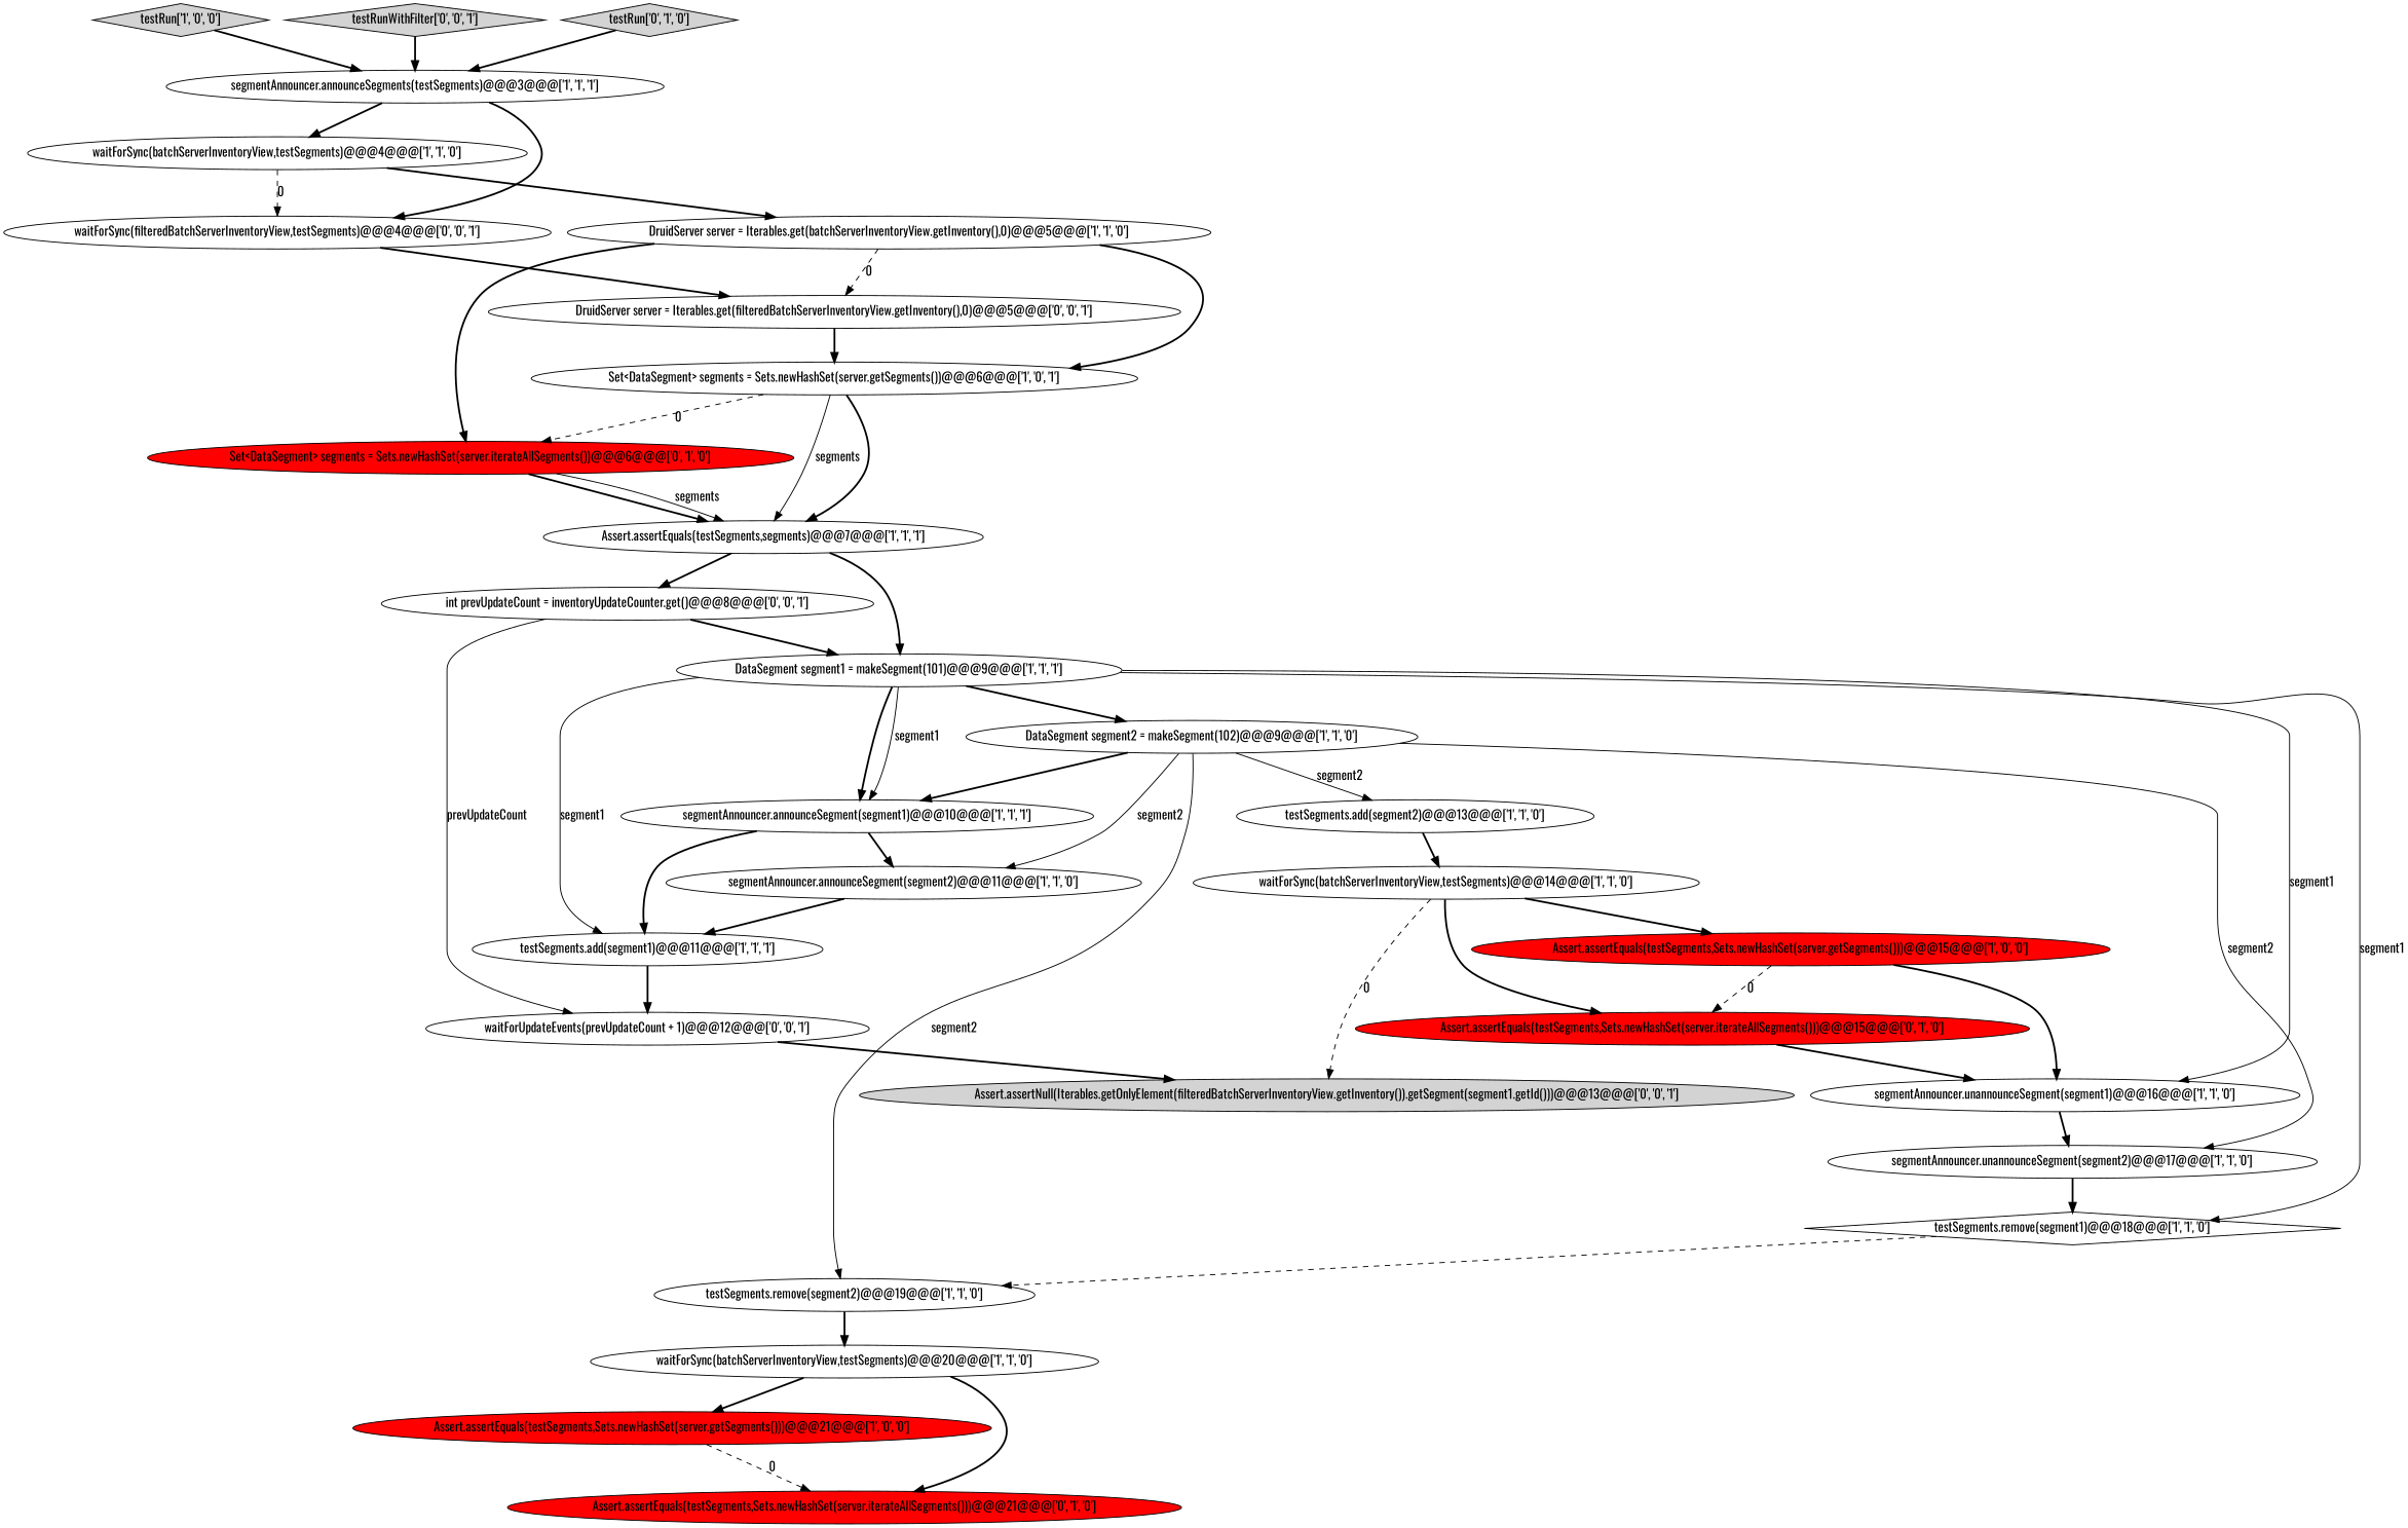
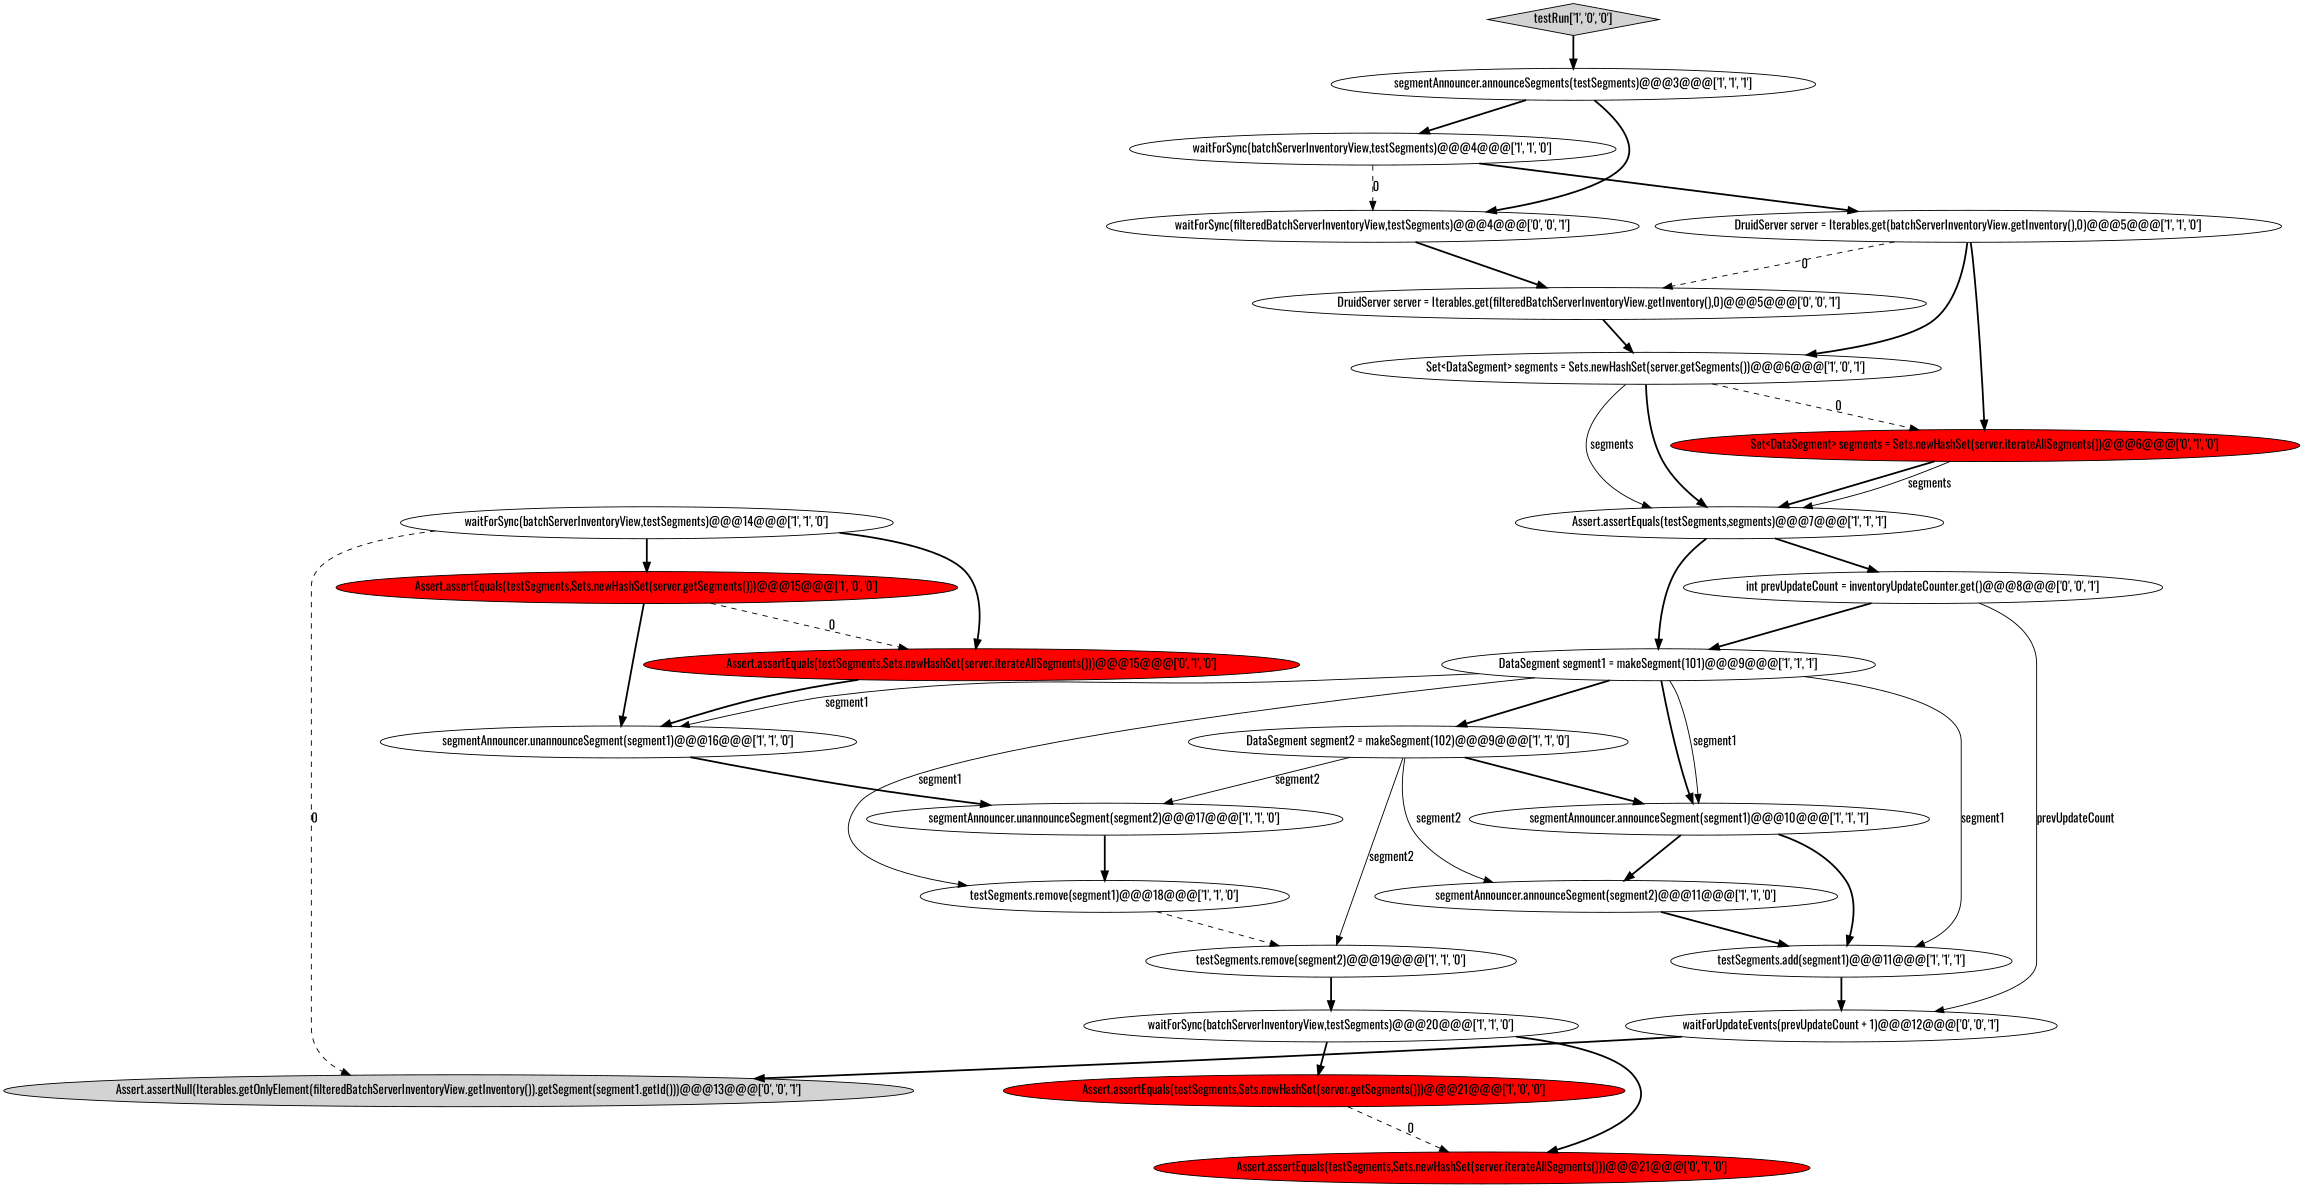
  digraph {
    fontname=Oswald
    node [fillcolor=white fontname=Oswald shape=ellipse style=filled]
    edge [fontname=Oswald style=bold]
    n1 [fillcolor=red label="Assert.assertEquals(testSegments,Sets.newHashSet(server.iterateAllSegments()))@@@15@@@['0', '1', '0']"]
    n2 [label="segmentAnnouncer.unannounceSegment(segment1)@@@16@@@['1', '1', '0']"]
    n3 [label="segmentAnnouncer.unannounceSegment(segment2)@@@17@@@['1', '1', '0']"]
    n4 [label="DataSegment segment2 = makeSegment(102)@@@9@@@['1', '1', '0']"]
    n5 [label="segmentAnnouncer.announceSegment(segment1)@@@10@@@['1', '1', '1']"]
    n6 [label="segmentAnnouncer.announceSegment(segment2)@@@11@@@['1', '1', '0']"]
-   n7 [label="testSegments.add(segment2)@@@13@@@['1', '1', '0']"]
    n8 [label="testSegments.remove(segment2)@@@19@@@['1', '1', '0']"]
    n9 [label="testSegments.add(segment1)@@@11@@@['1', '1', '1']"]
-   n10 [label="testSegments.remove(segment1)@@@18@@@['1', '1', '0']" shape=diamond]
+   n10 [label="testSegments.remove(segment1)@@@18@@@['1', '1', '0']"]
    n11 [label="waitForSync(batchServerInventoryView,testSegments)@@@14@@@['1', '1', '0']"]
    n12 [label="waitForSync(batchServerInventoryView,testSegments)@@@20@@@['1', '1', '0']"]
    n13 [label="Set<DataSegment> segments = Sets.newHashSet(server.getSegments())@@@6@@@['1', '0', '1']"]
    n14 [fillcolor=red label="Set<DataSegment> segments = Sets.newHashSet(server.iterateAllSegments())@@@6@@@['0', '1', '0']"]
    n15 [label="Assert.assertEquals(testSegments,segments)@@@7@@@['1', '1', '1']"]
    n16 [label="int prevUpdateCount = inventoryUpdateCounter.get()@@@8@@@['0', '0', '1']"]
    n17 [label="DataSegment segment1 = makeSegment(101)@@@9@@@['1', '1', '1']"]
    n18 [label="waitForUpdateEvents(prevUpdateCount + 1)@@@12@@@['0', '0', '1']"]
    n19 [fillcolor=lightgray label="testRun['1', '0', '0']" shape=diamond]
    n20 [label="segmentAnnouncer.announceSegments(testSegments)@@@3@@@['1', '1', '1']"]
    n21 [label="waitForSync(filteredBatchServerInventoryView,testSegments)@@@4@@@['0', '0', '1']"]
    n22 [label="waitForSync(batchServerInventoryView,testSegments)@@@4@@@['1', '1', '0']"]
    n23 [label="DruidServer server = Iterables.get(batchServerInventoryView.getInventory(),0)@@@5@@@['1', '1', '0']"]
    n24 [label="DruidServer server = Iterables.get(filteredBatchServerInventoryView.getInventory(),0)@@@5@@@['0', '0', '1']"]
    n25 [fillcolor=lightgray label="Assert.assertNull(Iterables.getOnlyElement(filteredBatchServerInventoryView.getInventory()).getSegment(segment1.getId()))@@@13@@@['0', '0', '1']"]
    n26 [fillcolor=red label="Assert.assertEquals(testSegments,Sets.newHashSet(server.getSegments()))@@@15@@@['1', '0', '0']"]
    n27 [fillcolor=red label="Assert.assertEquals(testSegments,Sets.newHashSet(server.getSegments()))@@@21@@@['1', '0', '0']"]
    n28 [fillcolor=red label="Assert.assertEquals(testSegments,Sets.newHashSet(server.iterateAllSegments()))@@@21@@@['0', '1', '0']"]
-   n29 [fillcolor=lightgray label="testRunWithFilter['0', '0', '1']" shape=diamond]
-   n30 [fillcolor=lightgray label="testRun['0', '1', '0']" shape=diamond]
    n1 -> n2
    n2 -> n3
    n3 -> n10
    n4 -> n3 [label=segment2 style=solid]
    n4 -> n5
    n4 -> n6 [label=segment2 style=solid]
-   n4 -> n7 [label=segment2 style=solid]
    n4 -> n8 [label=segment2 style=solid]
    n5 -> n6
    n5 -> n9
    n6 -> n9
-   n7 -> n11
    n8 -> n12
    n9 -> n18
    n10 -> n8 [style=dashed]
    n11 -> n1
    n11 -> n25 [label=0 style=dashed]
    n11 -> n26
    n12 -> n27
    n12 -> n28
    n13 -> n14 [label=0 style=dashed]
    n13 -> n15 [label=segments style=solid]
    n13 -> n15
    n14 -> n15
    n14 -> n15 [label=segments style=solid]
    n15 -> n16
    n15 -> n17
    n16 -> n17
    n16 -> n18 [label=prevUpdateCount style=solid]
    n17 -> n2 [label=segment1 style=solid]
    n17 -> n4
    n17 -> n5
    n17 -> n5 [label=segment1 style=solid]
    n17 -> n9 [label=segment1 style=solid]
    n17 -> n10 [label=segment1 style=solid]
    n18 -> n25
    n19 -> n20
    n20 -> n21
    n20 -> n22
    n21 -> n24
    n22 -> n21 [label=0 style=dashed]
    n22 -> n23
    n23 -> n13
    n23 -> n14
    n23 -> n24 [label=0 style=dashed]
    n24 -> n13
    n26 -> n1 [label=0 style=dashed]
    n26 -> n2
    n27 -> n28 [label=0 style=dashed]
-   n29 -> n20
-   n30 -> n20
  }
